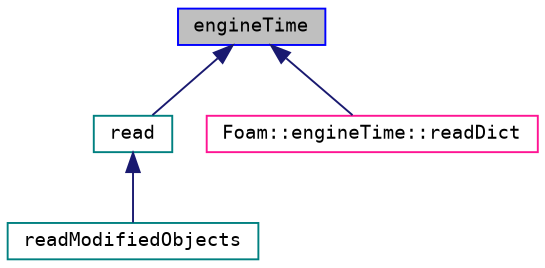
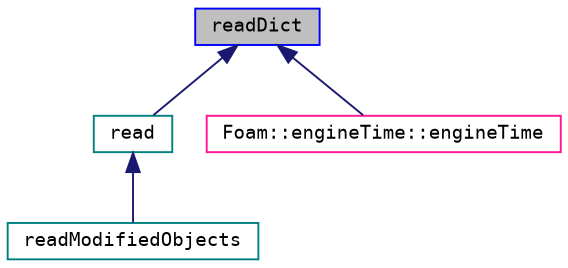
  digraph {
    fontname="DejaVu Sans Mono"
    rankdir=TB
    node [color=teal fontname="DejaVu Sans Mono" fontsize=10 shape=record]
    edge [color=midnightblue dir=back fontname="DejaVu Sans Mono" fontsize=10 labelfontname=Helvetica labelfontsize=10 style=solid]
-   n1 [color=blue fillcolor=grey75 fontcolor=black height=0.2 label=engineTime style=filled width=0.4]
+   n1 [color=blue fillcolor=grey75 fontcolor=black height=0.2 label=readDict style=filled width=0.4]
    n2 [height=0.2 label=read width=0.4]
-   n3 [color=deeppink height=0.2 label="Foam::engineTime::readDict" width=0.4]
+   n3 [color=deeppink height=0.2 label="Foam::engineTime::engineTime" width=0.4]
    n4 [height=0.2 label=readModifiedObjects width=0.4]
    n1 -> n2
    n1 -> n3
    n2 -> n4
  }
